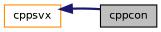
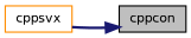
  digraph {
    rankdir=RL
    node [fontname=Helvetica fontsize=10 shape=record style=filled]
    n1 [color=black fillcolor=grey75 fontcolor=black height=0.2 label=cppcon width=0.4]
    n2 [color=darkorange fillcolor=white height=0.2 label=cppsvx width=0.4]
-   n2 -> n1 [color=midnightblue dir=back fontname=Helvetica fontsize=10 labelfontname=Helvetica labelfontsize=10 style=bold]
+   n1 -> n2 [color=midnightblue dir=back fontname=Helvetica fontsize=10 labelfontname=Helvetica labelfontsize=10 style=bold]
  }
